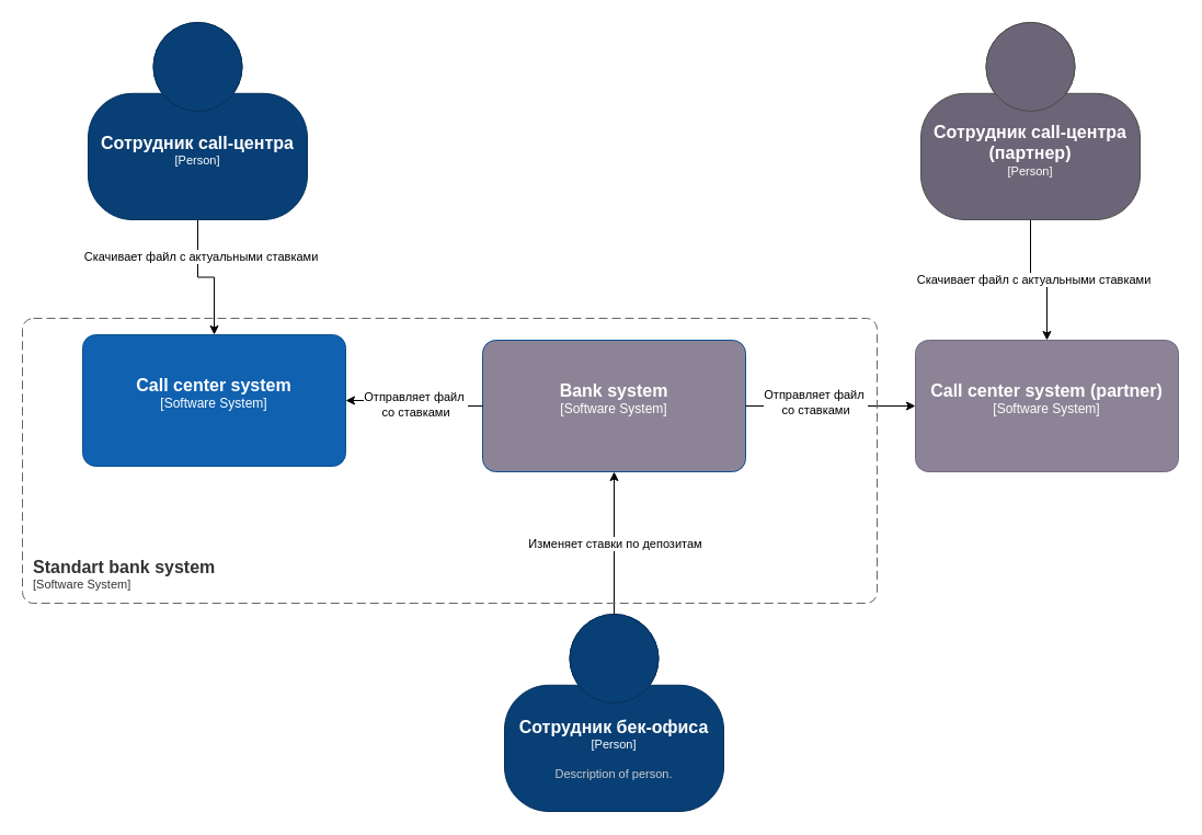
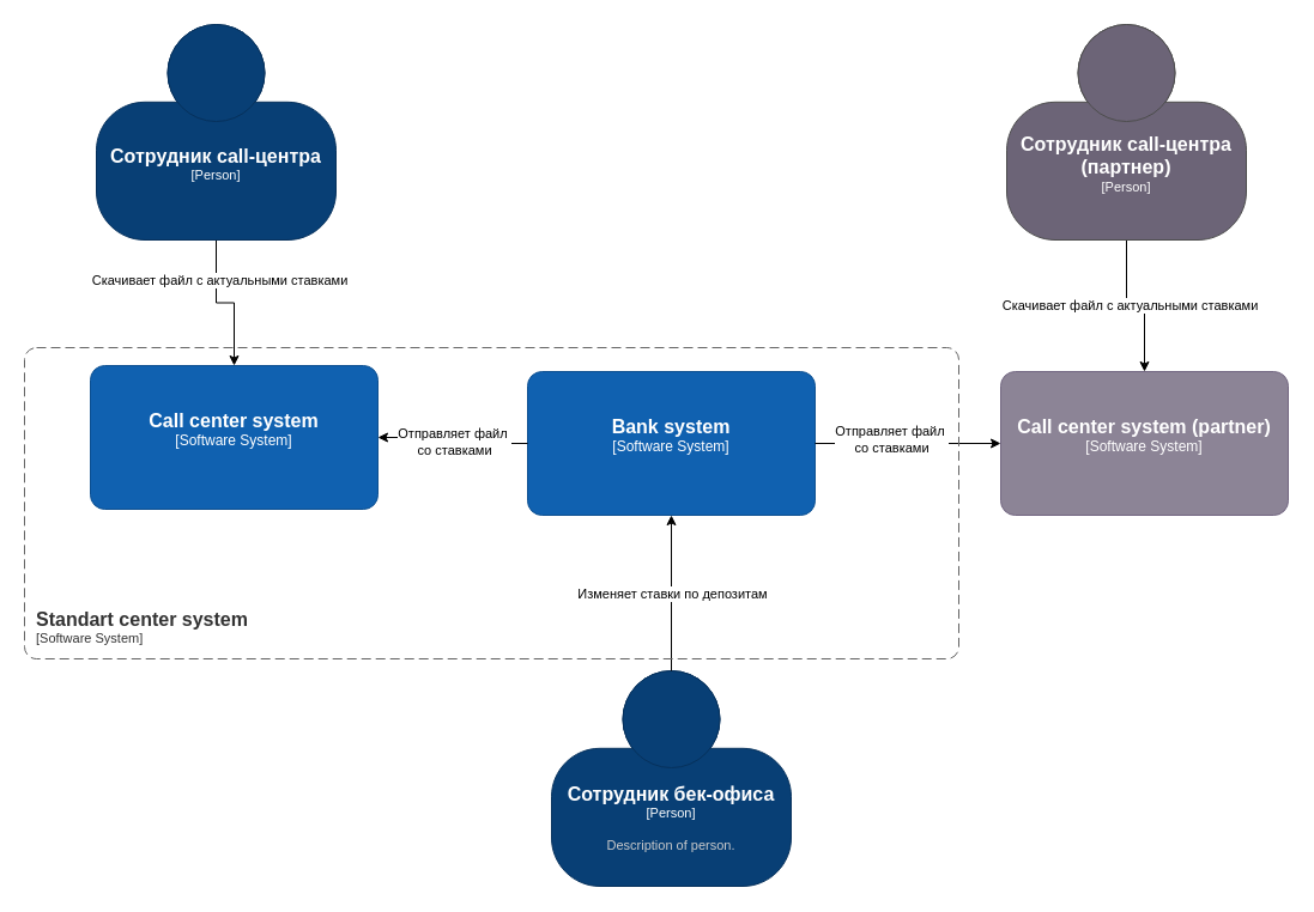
  <mxCell id="0" />
  <mxCell id="1" parent="0" />
- <mxCell id="2" value="&lt;font style=&quot;font-size: 16px&quot;&gt;&lt;b&gt;Bank system&lt;/b&gt;&lt;/font&gt;&lt;div&gt;[Software System]&lt;/div&gt;&lt;br&gt;&lt;div&gt;&lt;font style=&quot;font-size: 11px&quot;&gt;&lt;font color=&quot;#cccccc&quot;&gt;&lt;/font&gt;&lt;/div&gt;" style="rounded=1;whiteSpace=wrap;html=1;labelBackgroundColor=none;fillColor=#8c8496;fontColor=#ffffff;align=center;arcSize=10;strokeColor=#0D5091;metaEdit=1;resizable=0;points=[[0.25,0,0],[0.5,0,0],[0.75,0,0],[1,0.25,0],[1,0.5,0],[1,0.75,0],[0.75,1,0],[0.5,1,0],[0.25,1,0],[0,0.75,0],[0,0.5,0],[0,0.25,0]];" vertex="1" parent="1"><mxGeometry x="440" y="310" width="240" height="120" as="geometry" /></mxCell>
+ <mxCell id="2" value="&lt;font style=&quot;font-size: 16px&quot;&gt;&lt;b&gt;Bank system&lt;/b&gt;&lt;/font&gt;&lt;div&gt;[Software System]&lt;/div&gt;&lt;br&gt;&lt;div&gt;&lt;font style=&quot;font-size: 11px&quot;&gt;&lt;font color=&quot;#cccccc&quot;&gt;&lt;/font&gt;&lt;/div&gt;" style="rounded=1;whiteSpace=wrap;html=1;labelBackgroundColor=none;fillColor=#1061B0;fontColor=#ffffff;align=center;arcSize=10;strokeColor=#0D5091;metaEdit=1;resizable=0;points=[[0.25,0,0],[0.5,0,0],[0.75,0,0],[1,0.25,0],[1,0.5,0],[1,0.75,0],[0.75,1,0],[0.5,1,0],[0.25,1,0],[0,0.75,0],[0,0.5,0],[0,0.25,0]];" vertex="1" parent="1"><mxGeometry x="440" y="310" width="240" height="120" as="geometry" /></mxCell>
  <mxCell id="3" value="&lt;font style=&quot;font-size: 16px&quot;&gt;&lt;b&gt;Сотрудник бек-офиса&lt;/b&gt;&lt;/font&gt;&lt;div&gt;[Person]&lt;/div&gt;&lt;br&gt;&lt;div&gt;&lt;font style=&quot;font-size: 11px&quot;&gt;&lt;font color=&quot;#cccccc&quot;&gt;Description of person.&lt;/font&gt;&lt;/div&gt;" style="html=1;fontSize=11;dashed=0;whiteSpace=wrap;fillColor=#083F75;strokeColor=#06315C;fontColor=#ffffff;shape=mxgraph.c4.person2;align=center;metaEdit=1;points=[[0.5,0,0],[1,0.5,0],[1,0.75,0],[0.75,1,0],[0.5,1,0],[0.25,1,0],[0,0.75,0],[0,0.5,0]];resizable=0;" vertex="1" parent="1"><mxGeometry x="460" y="560" width="200" height="180" as="geometry" /></mxCell>
  <mxCell id="4" style="edgeStyle=orthogonalEdgeStyle;rounded=0;orthogonalLoop=1;jettySize=auto;html=1;entryX=0.5;entryY=1;entryDx=0;entryDy=0;entryPerimeter=0;" edge="1" parent="1" source="3" target="2"><mxGeometry relative="1" as="geometry" /></mxCell>
  <mxCell id="5" value="Изменяет ставки по депозитам" style="edgeLabel;html=1;align=center;verticalAlign=middle;resizable=0;points=[];" vertex="1" connectable="0" parent="4"><mxGeometry relative="1" as="geometry"><mxPoint as="offset" /></mxGeometry></mxCell>
  <mxCell id="6" style="edgeStyle=orthogonalEdgeStyle;rounded=0;orthogonalLoop=1;jettySize=auto;html=1;" edge="1" parent="1" source="8" target="9"><mxGeometry relative="1" as="geometry" /></mxCell>
  <mxCell id="7" value="Скачивает файл с актуальными ставками" style="edgeLabel;html=1;align=center;verticalAlign=middle;resizable=0;points=[];" vertex="1" connectable="0" parent="6"><mxGeometry x="-0.455" y="2" relative="1" as="geometry"><mxPoint as="offset" /></mxGeometry></mxCell>
  <mxCell id="8" value="&lt;font style=&quot;font-size: 16px&quot;&gt;&lt;b&gt;Сотрудник call-центра&lt;/b&gt;&lt;/font&gt;&lt;div&gt;[Person]&lt;/div&gt;&lt;br&gt;&lt;div&gt;&lt;font style=&quot;font-size: 11px&quot;&gt;&lt;font color=&quot;#cccccc&quot;&gt;&lt;/font&gt;&lt;/div&gt;" style="html=1;fontSize=11;dashed=0;whiteSpace=wrap;fillColor=#083F75;strokeColor=#06315C;fontColor=#ffffff;shape=mxgraph.c4.person2;align=center;metaEdit=1;points=[[0.5,0,0],[1,0.5,0],[1,0.75,0],[0.75,1,0],[0.5,1,0],[0.25,1,0],[0,0.75,0],[0,0.5,0]];resizable=0;" vertex="1" parent="1"><mxGeometry x="80" y="20" width="200" height="180" as="geometry" /></mxCell>
  <mxCell id="9" value="&lt;font style=&quot;font-size: 16px&quot;&gt;&lt;b&gt;Call center system&lt;/b&gt;&lt;/font&gt;&lt;div&gt;[Software System]&lt;/div&gt;&lt;br&gt;&lt;div&gt;&lt;font style=&quot;font-size: 11px&quot;&gt;&lt;font color=&quot;#cccccc&quot;&gt;&lt;/font&gt;&lt;/div&gt;" style="rounded=1;whiteSpace=wrap;html=1;labelBackgroundColor=none;fillColor=#1061B0;fontColor=#ffffff;align=center;arcSize=10;strokeColor=#0D5091;metaEdit=1;resizable=0;points=[[0.25,0,0],[0.5,0,0],[0.75,0,0],[1,0.25,0],[1,0.5,0],[1,0.75,0],[0.75,1,0],[0.5,1,0],[0.25,1,0],[0,0.75,0],[0,0.5,0],[0,0.25,0]];" vertex="1" parent="1"><mxGeometry x="75" y="305" width="240" height="120" as="geometry" /></mxCell>
  <mxCell id="10" style="edgeStyle=orthogonalEdgeStyle;rounded=0;orthogonalLoop=1;jettySize=auto;html=1;entryX=1;entryY=0.5;entryDx=0;entryDy=0;entryPerimeter=0;" edge="1" parent="1" source="2" target="9"><mxGeometry relative="1" as="geometry" /></mxCell>
  <mxCell id="11" value="Отправляет файл&amp;nbsp;&lt;div&gt;со ставками&lt;/div&gt;" style="edgeLabel;html=1;align=center;verticalAlign=middle;resizable=0;points=[];" vertex="1" connectable="0" parent="10"><mxGeometry x="-0.043" y="-2" relative="1" as="geometry"><mxPoint as="offset" /></mxGeometry></mxCell>
  <mxCell id="12" style="edgeStyle=orthogonalEdgeStyle;rounded=0;orthogonalLoop=1;jettySize=auto;html=1;" edge="1" parent="1" source="14" target="15"><mxGeometry relative="1" as="geometry" /></mxCell>
  <mxCell id="13" value="Скачивает файл с актуальными ставками" style="edgeLabel;html=1;align=center;verticalAlign=middle;resizable=0;points=[];" vertex="1" connectable="0" parent="12"><mxGeometry x="-0.091" y="1" relative="1" as="geometry"><mxPoint as="offset" /></mxGeometry></mxCell>
  <mxCell id="14" value="&lt;font style=&quot;font-size: 16px&quot;&gt;&lt;b&gt;Сотрудник call-центра (партнер)&lt;/b&gt;&lt;/font&gt;&lt;div&gt;[Person]&lt;/div&gt;&lt;br&gt;&lt;div&gt;&lt;font style=&quot;font-size: 11px&quot;&gt;&lt;font color=&quot;#cccccc&quot;&gt;&lt;/font&gt;&lt;/div&gt;" style="html=1;fontSize=11;dashed=0;whiteSpace=wrap;fillColor=#6C6477;strokeColor=#4D4D4D;fontColor=#ffffff;shape=mxgraph.c4.person2;align=center;metaEdit=1;points=[[0.5,0,0],[1,0.5,0],[1,0.75,0],[0.75,1,0],[0.5,1,0],[0.25,1,0],[0,0.75,0],[0,0.5,0]];resizable=0;" vertex="1" parent="1"><mxGeometry x="840" y="20" width="200" height="180" as="geometry" /></mxCell>
  <mxCell id="15" value="&lt;font style=&quot;font-size: 16px&quot;&gt;&lt;b&gt;Call center system (partner)&lt;/b&gt;&lt;/font&gt;&lt;div&gt;[Software System]&lt;/div&gt;&lt;br&gt;&lt;div&gt;&lt;font style=&quot;font-size: 11px&quot;&gt;&lt;font color=&quot;#cccccc&quot;&gt;&lt;/font&gt;&lt;/div&gt;" style="rounded=1;whiteSpace=wrap;html=1;labelBackgroundColor=none;fillColor=#8C8496;fontColor=#ffffff;align=center;arcSize=10;strokeColor=#736782;metaEdit=1;resizable=0;points=[[0.25,0,0],[0.5,0,0],[0.75,0,0],[1,0.25,0],[1,0.5,0],[1,0.75,0],[0.75,1,0],[0.5,1,0],[0.25,1,0],[0,0.75,0],[0,0.5,0],[0,0.25,0]];" vertex="1" parent="1"><mxGeometry x="835" y="310" width="240" height="120" as="geometry" /></mxCell>
  <mxCell id="16" style="edgeStyle=orthogonalEdgeStyle;rounded=0;orthogonalLoop=1;jettySize=auto;html=1;entryX=0;entryY=0.5;entryDx=0;entryDy=0;entryPerimeter=0;" edge="1" parent="1" source="2" target="15"><mxGeometry relative="1" as="geometry" /></mxCell>
  <mxCell id="17" value="Отправляет файл&amp;nbsp;&lt;div&gt;со ставками&lt;/div&gt;" style="edgeLabel;html=1;align=center;verticalAlign=middle;resizable=0;points=[];" vertex="1" connectable="0" parent="16"><mxGeometry x="-0.182" y="4" relative="1" as="geometry"><mxPoint as="offset" /></mxGeometry></mxCell>
- <mxCell id="18" value="&lt;font style=&quot;font-size: 16px&quot;&gt;&lt;b&gt;&lt;div style=&quot;text-align: left&quot;&gt;Standart bank system&lt;/div&gt;&lt;/b&gt;&lt;/font&gt;&lt;div style=&quot;text-align: left&quot;&gt;[Software System]&lt;/div&gt;" style="rounded=1;fontSize=11;whiteSpace=wrap;html=1;dashed=1;arcSize=20;fillColor=none;strokeColor=#666666;fontColor=#333333;labelBackgroundColor=none;align=left;verticalAlign=bottom;labelBorderColor=none;spacingTop=0;spacing=10;dashPattern=8 4;metaEdit=1;rotatable=0;perimeter=rectanglePerimeter;noLabel=0;labelPadding=0;allowArrows=0;connectable=0;expand=0;recursiveResize=0;editable=1;pointerEvents=0;absoluteArcSize=1;points=[[0.25,0,0],[0.5,0,0],[0.75,0,0],[1,0.25,0],[1,0.5,0],[1,0.75,0],[0.75,1,0],[0.5,1,0],[0.25,1,0],[0,0.75,0],[0,0.5,0],[0,0.25,0]];" vertex="1" parent="1"><mxGeometry x="20" y="290" width="780" height="260" as="geometry" /></mxCell>
+ <mxCell id="18" value="&lt;font style=&quot;font-size: 16px&quot;&gt;&lt;b&gt;&lt;div style=&quot;text-align: left&quot;&gt;Standart center system&lt;/div&gt;&lt;/b&gt;&lt;/font&gt;&lt;div style=&quot;text-align: left&quot;&gt;[Software System]&lt;/div&gt;" style="rounded=1;fontSize=11;whiteSpace=wrap;html=1;dashed=1;arcSize=20;fillColor=none;strokeColor=#666666;fontColor=#333333;labelBackgroundColor=none;align=left;verticalAlign=bottom;labelBorderColor=none;spacingTop=0;spacing=10;dashPattern=8 4;metaEdit=1;rotatable=0;perimeter=rectanglePerimeter;noLabel=0;labelPadding=0;allowArrows=0;connectable=0;expand=0;recursiveResize=0;editable=1;pointerEvents=0;absoluteArcSize=1;points=[[0.25,0,0],[0.5,0,0],[0.75,0,0],[1,0.25,0],[1,0.5,0],[1,0.75,0],[0.75,1,0],[0.5,1,0],[0.25,1,0],[0,0.75,0],[0,0.5,0],[0,0.25,0]];" vertex="1" parent="1"><mxGeometry x="20" y="290" width="780" height="260" as="geometry" /></mxCell>
